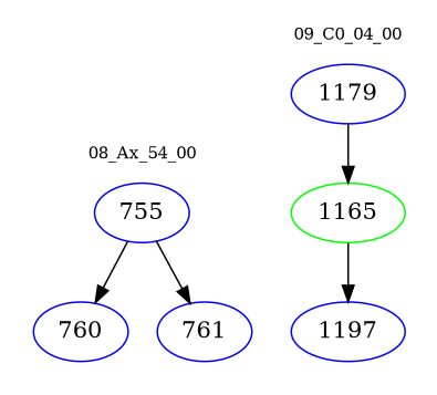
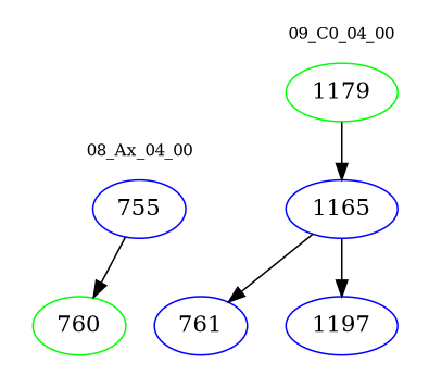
  digraph {
    node [color=blue]
    edge [color=black]
    n1 [label=755]
-   n2 [label=760]
+   n2 [color=green label=760]
    n3 [label=761]
-   n4 [label=1179]
-   n5 [color=green label=1165]
+   n4 [color=green label=1179]
+   n5 [label=1165]
    n6 [label=1197]
    subgraph cluster_1 {
      color=white
      fontsize=10
-     label="08_Ax_54_00"
+     label="08_Ax_04_00"
      n1
      n2
      n3
    }
    subgraph cluster_2 {
      color=white
      fontsize=10
      label="09_C0_04_00"
      n4
      n5
      n6
    }
    n1 -> n2
-   n1 -> n3
+   n5 -> n3
    n4 -> n5
    n5 -> n6
  }
